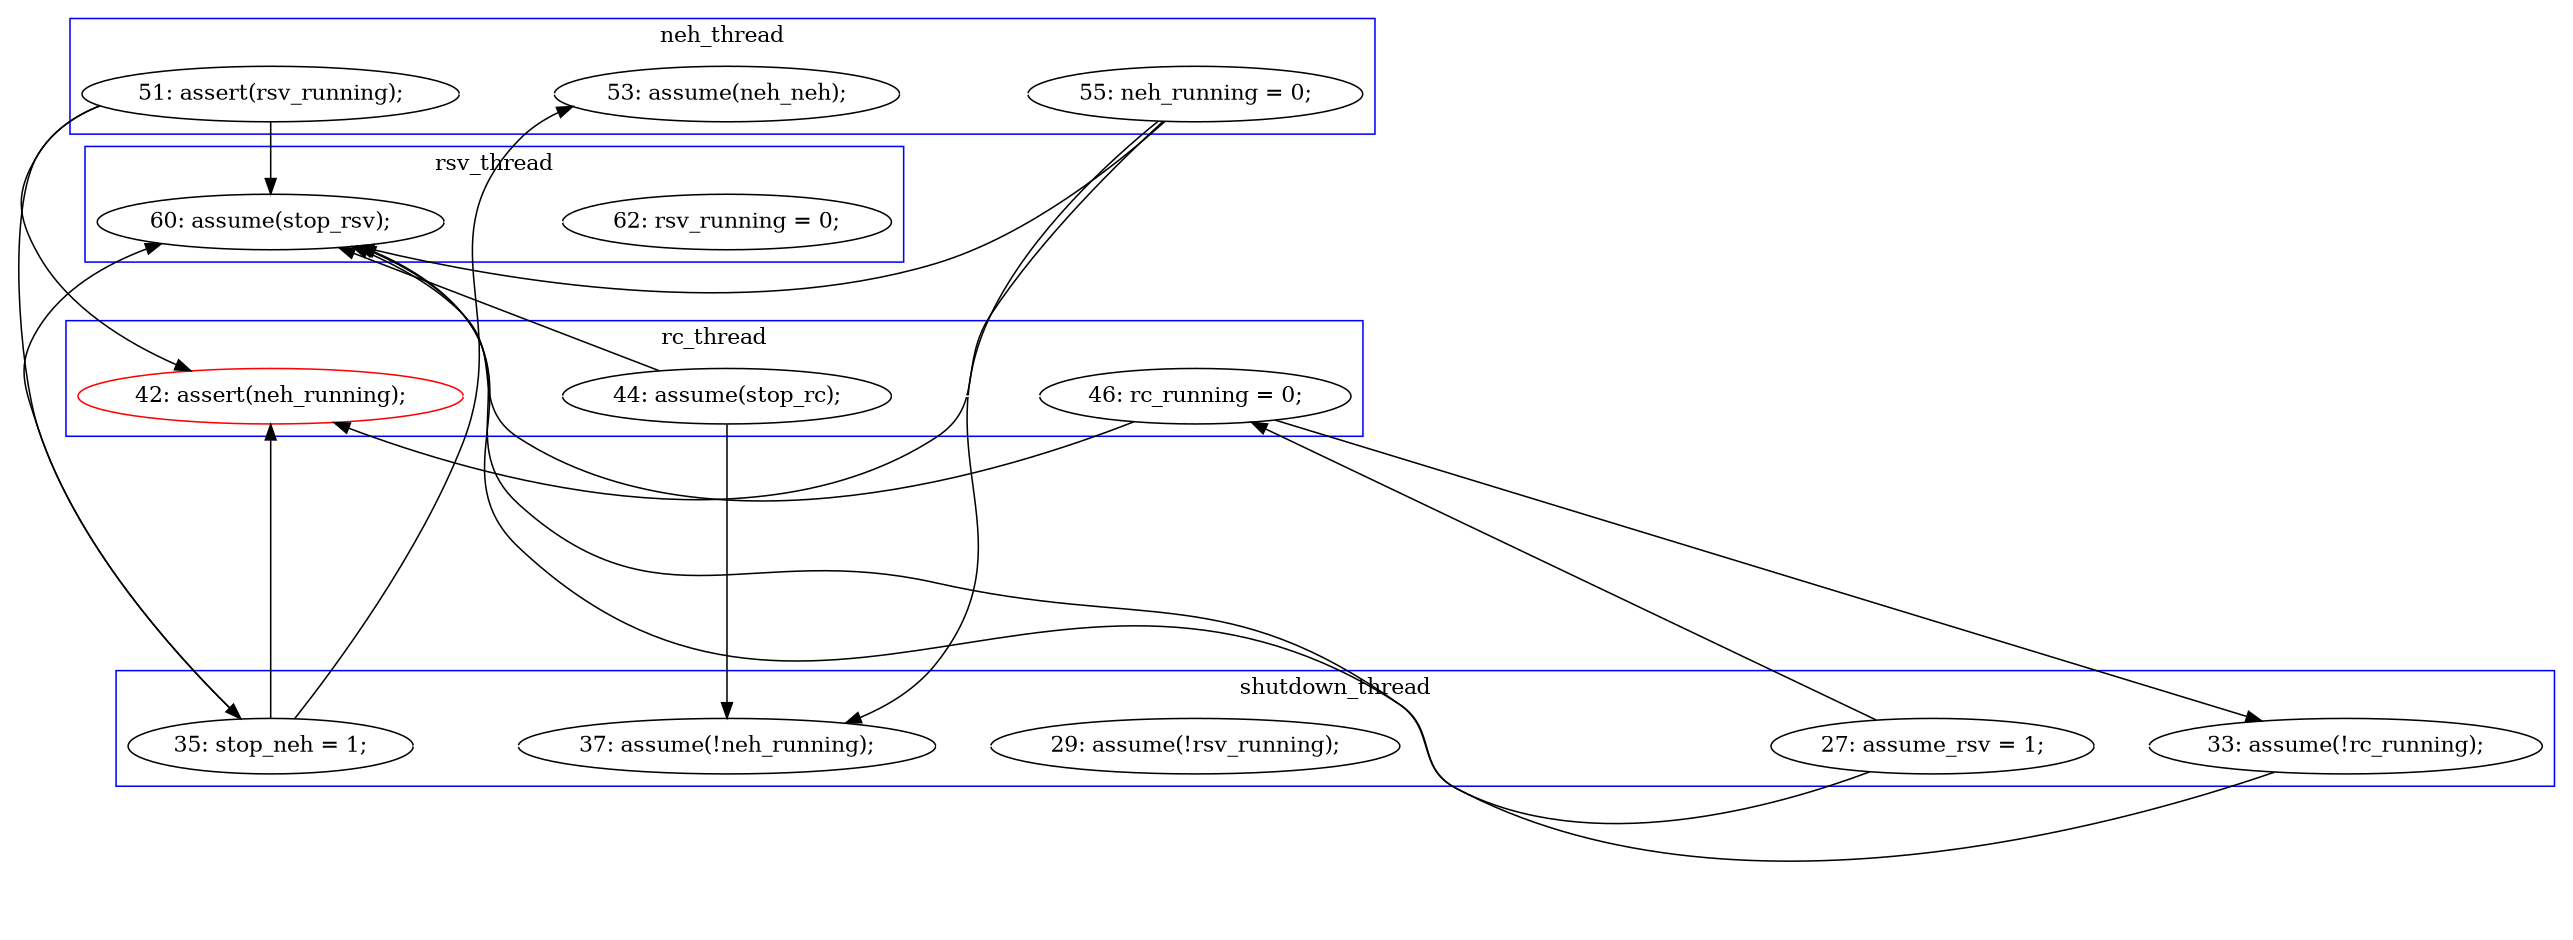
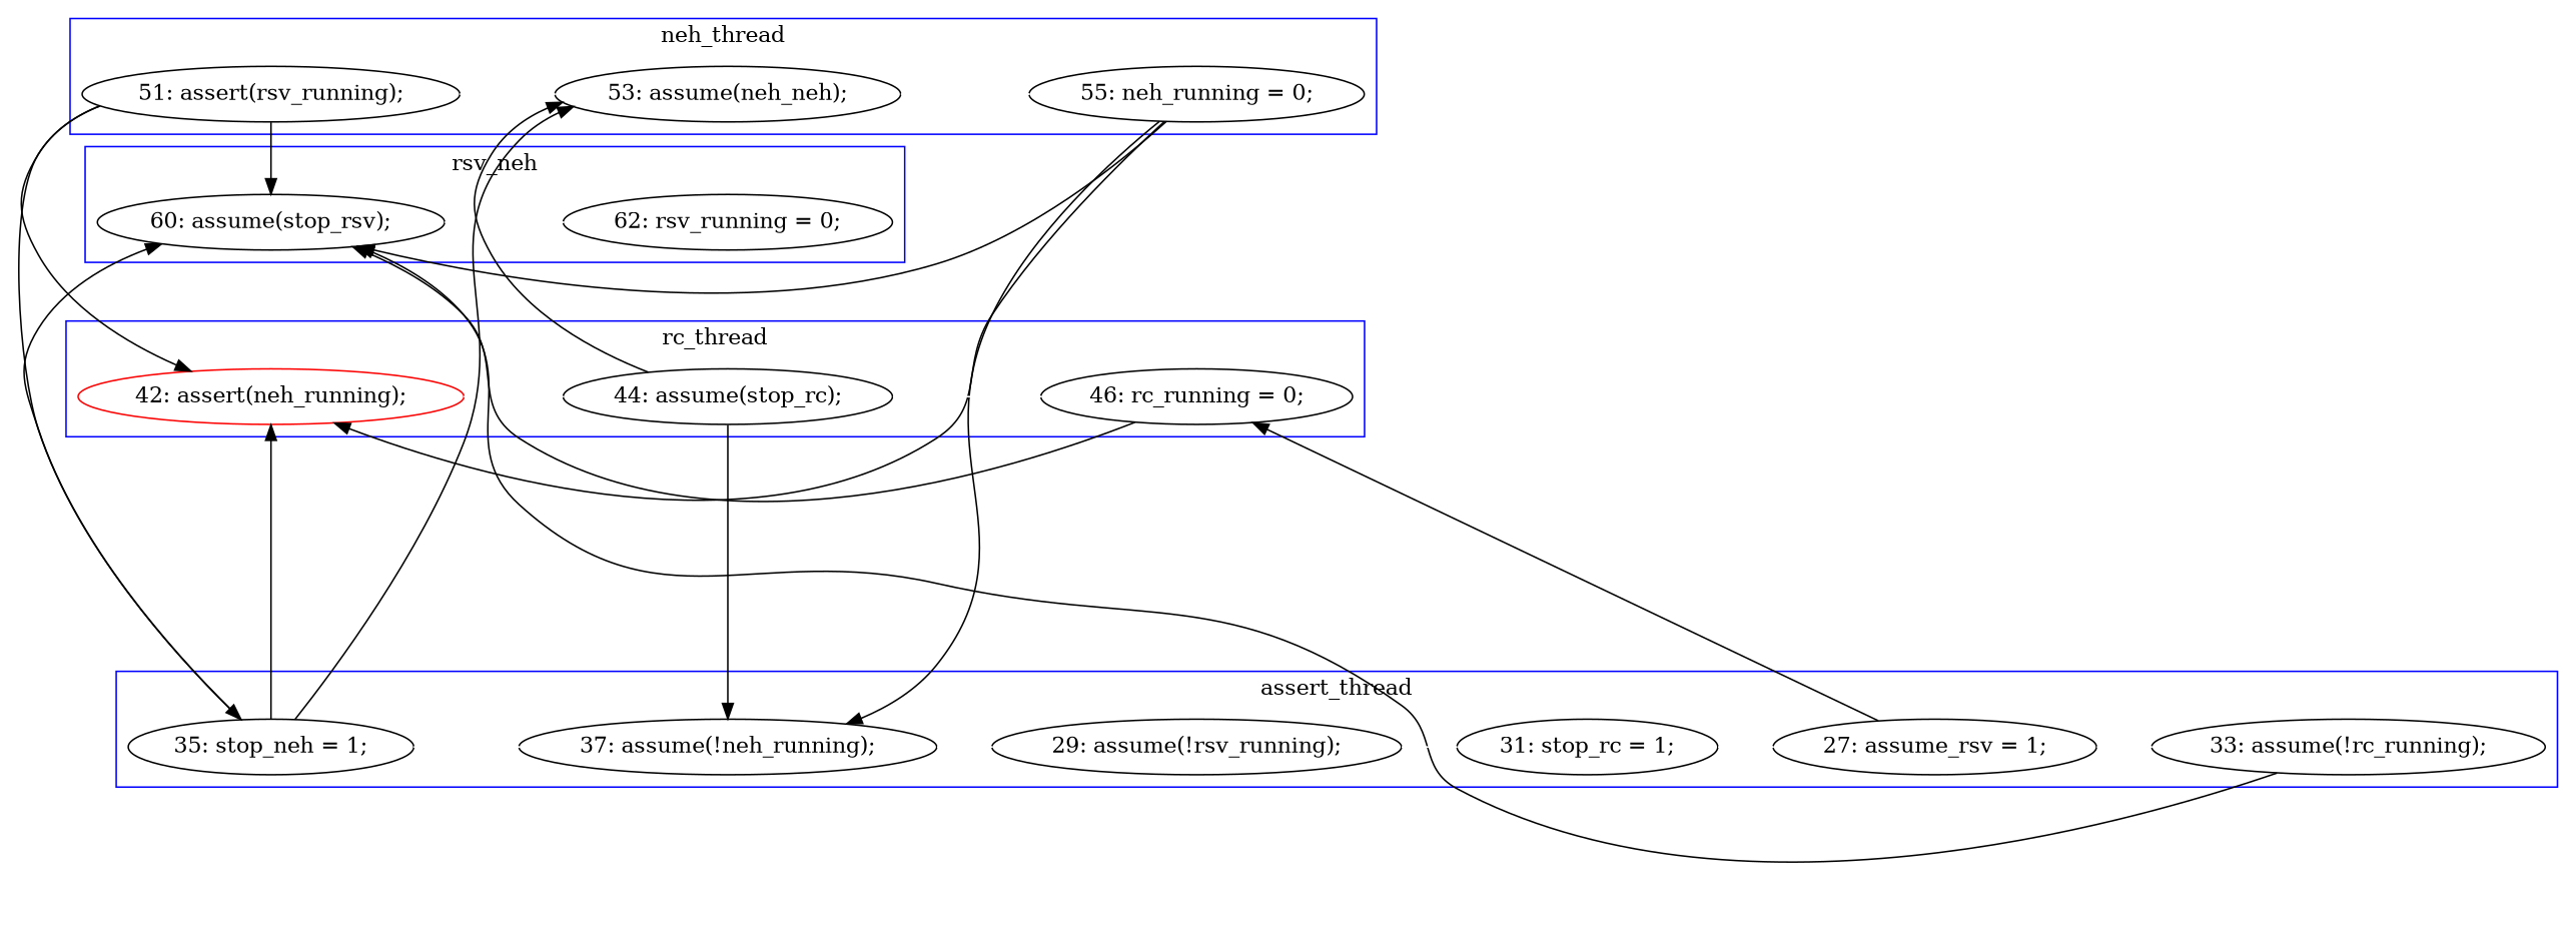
  digraph {
    rankdir=LR
    edge [color=black style=solid constraint=false]
    n1 [label="51: assert(rsv_running);"]
    n2 [label="55: neh_running = 0;"]
    n3 [label="53: assume(neh_neh);"]
    n4 [label="60: assume(stop_rsv);"]
    n5 [label="62: rsv_running = 0;"]
    n6 [color=red label="42: assert(neh_running);"]
    n7 [label="44: assume(stop_rc);"]
    n8 [label="46: rc_running = 0;"]
    n9 [label="37: assume(!neh_running);"]
    n10 [label="35: stop_neh = 1;"]
    n11 [label="33: assume(!rc_running);"]
    n12 [label="27: assume_rsv = 1;"]
    n13 [label="29: assume(!rsv_running);"]
+   n14 [label="31: stop_rc = 1;"]
    subgraph cluster_1 {
      color=blue
      label=neh_thread
      n1
      n2
      n3
    }
    subgraph cluster_2 {
      color=blue
-     label=rsv_thread
+     label=rsv_neh
      n4
      n5
    }
    subgraph cluster_3 {
      color=blue
      label=rc_thread
      n6
      n7
      n8
    }
    subgraph cluster_4 {
      color=blue
-     label=shutdown_thread
+     label=assert_thread
      n9
      n10
      n11
      n12
      n13
+     n14
    }
    n1 -> n3 [color=white constraint=""]
    n1 -> n4
    n1 -> n6
    n1 -> n10
    n2 -> n4
    n2 -> n6
    n2 -> n9
    n3 -> n2 [color=white constraint=""]
    n4 -> n5 [color=white constraint=""]
    n6 -> n7 [color=white constraint=""]
-   n7 -> n4
+   n7 -> n3
    n7 -> n8 [color=white constraint=""]
    n7 -> n9
    n8 -> n4
-   n8 -> n11
    n9 -> n13 [color=white constraint=""]
    n10 -> n3
    n10 -> n4
    n10 -> n6
    n10 -> n9 [color=white constraint=""]
    n11 -> n4
-   n12 -> n4
    n12 -> n8
    n12 -> n11 [color=white constraint=""]
+   n13 -> n14 [color=white constraint=""]
+   n14 -> n12 [color=white constraint=""]
  }
